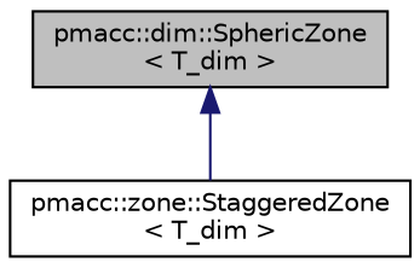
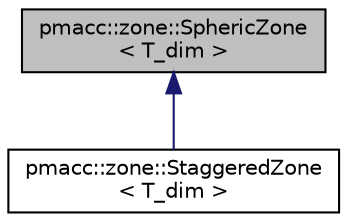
  digraph {
    node [color=black fontname=Helvetica fontsize=10 shape=record style=filled]
-   n1 [fillcolor=grey75 fontcolor=black height=0.2 label="pmacc::dim::SphericZone\l\< T_dim \>" width=0.4]
+   n1 [fillcolor=grey75 fontcolor=black height=0.2 label="pmacc::zone::SphericZone\l\< T_dim \>" width=0.4]
    n2 [fillcolor=white height=0.2 label="pmacc::zone::StaggeredZone\l\< T_dim \>" width=0.4]
    n1 -> n2 [color=midnightblue dir=back fontname=Helvetica fontsize=10 labelfontname=Helvetica labelfontsize=10 style=solid]
  }
